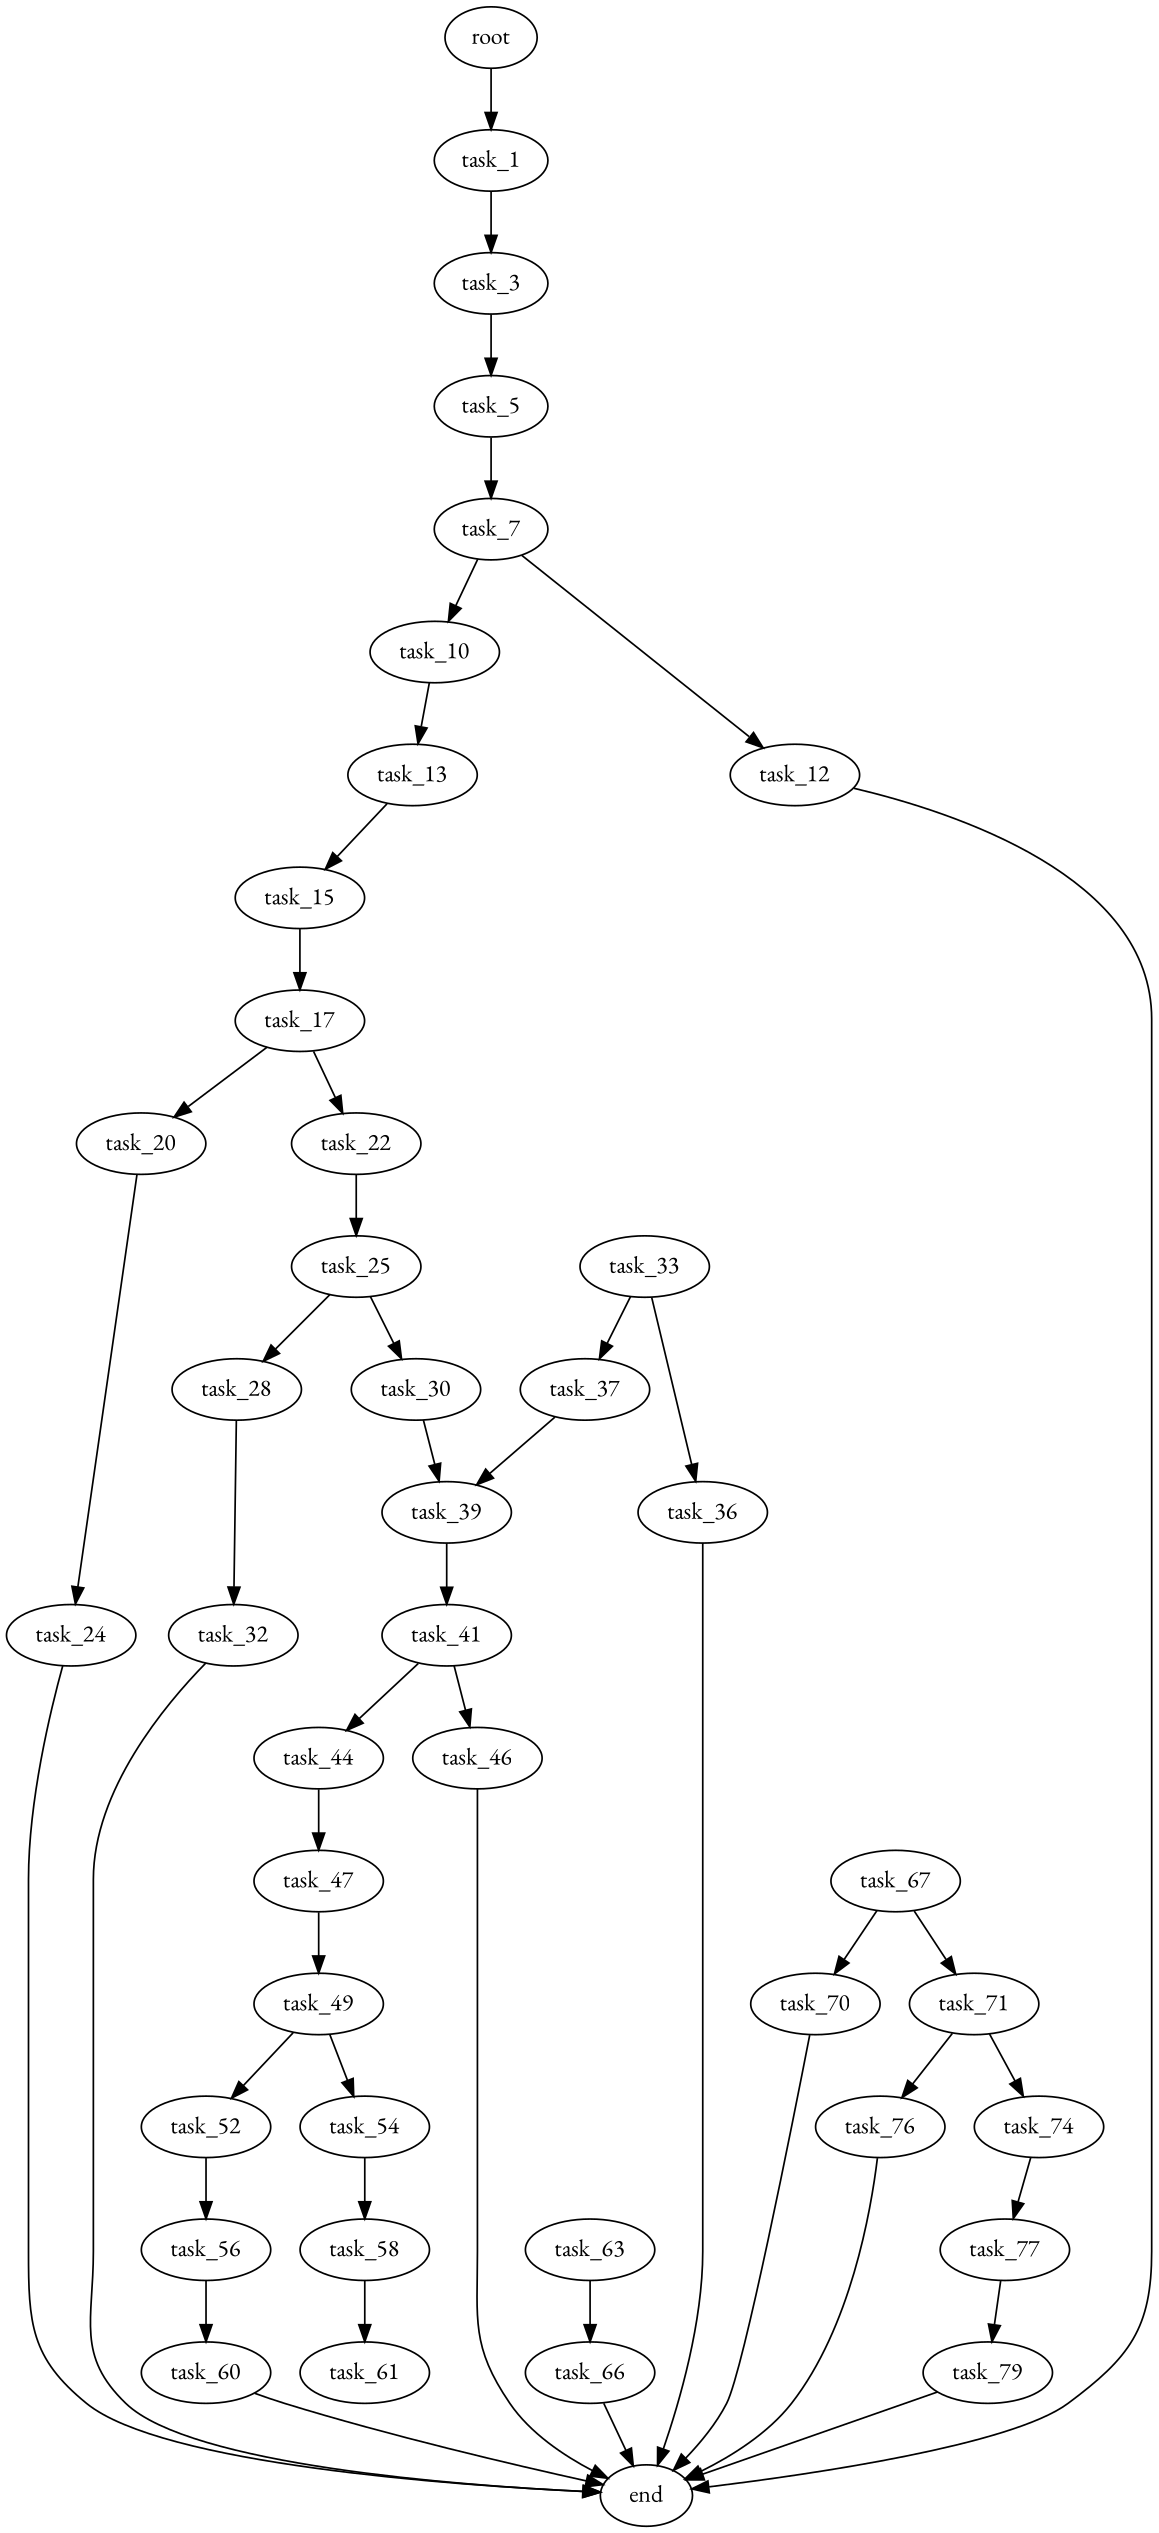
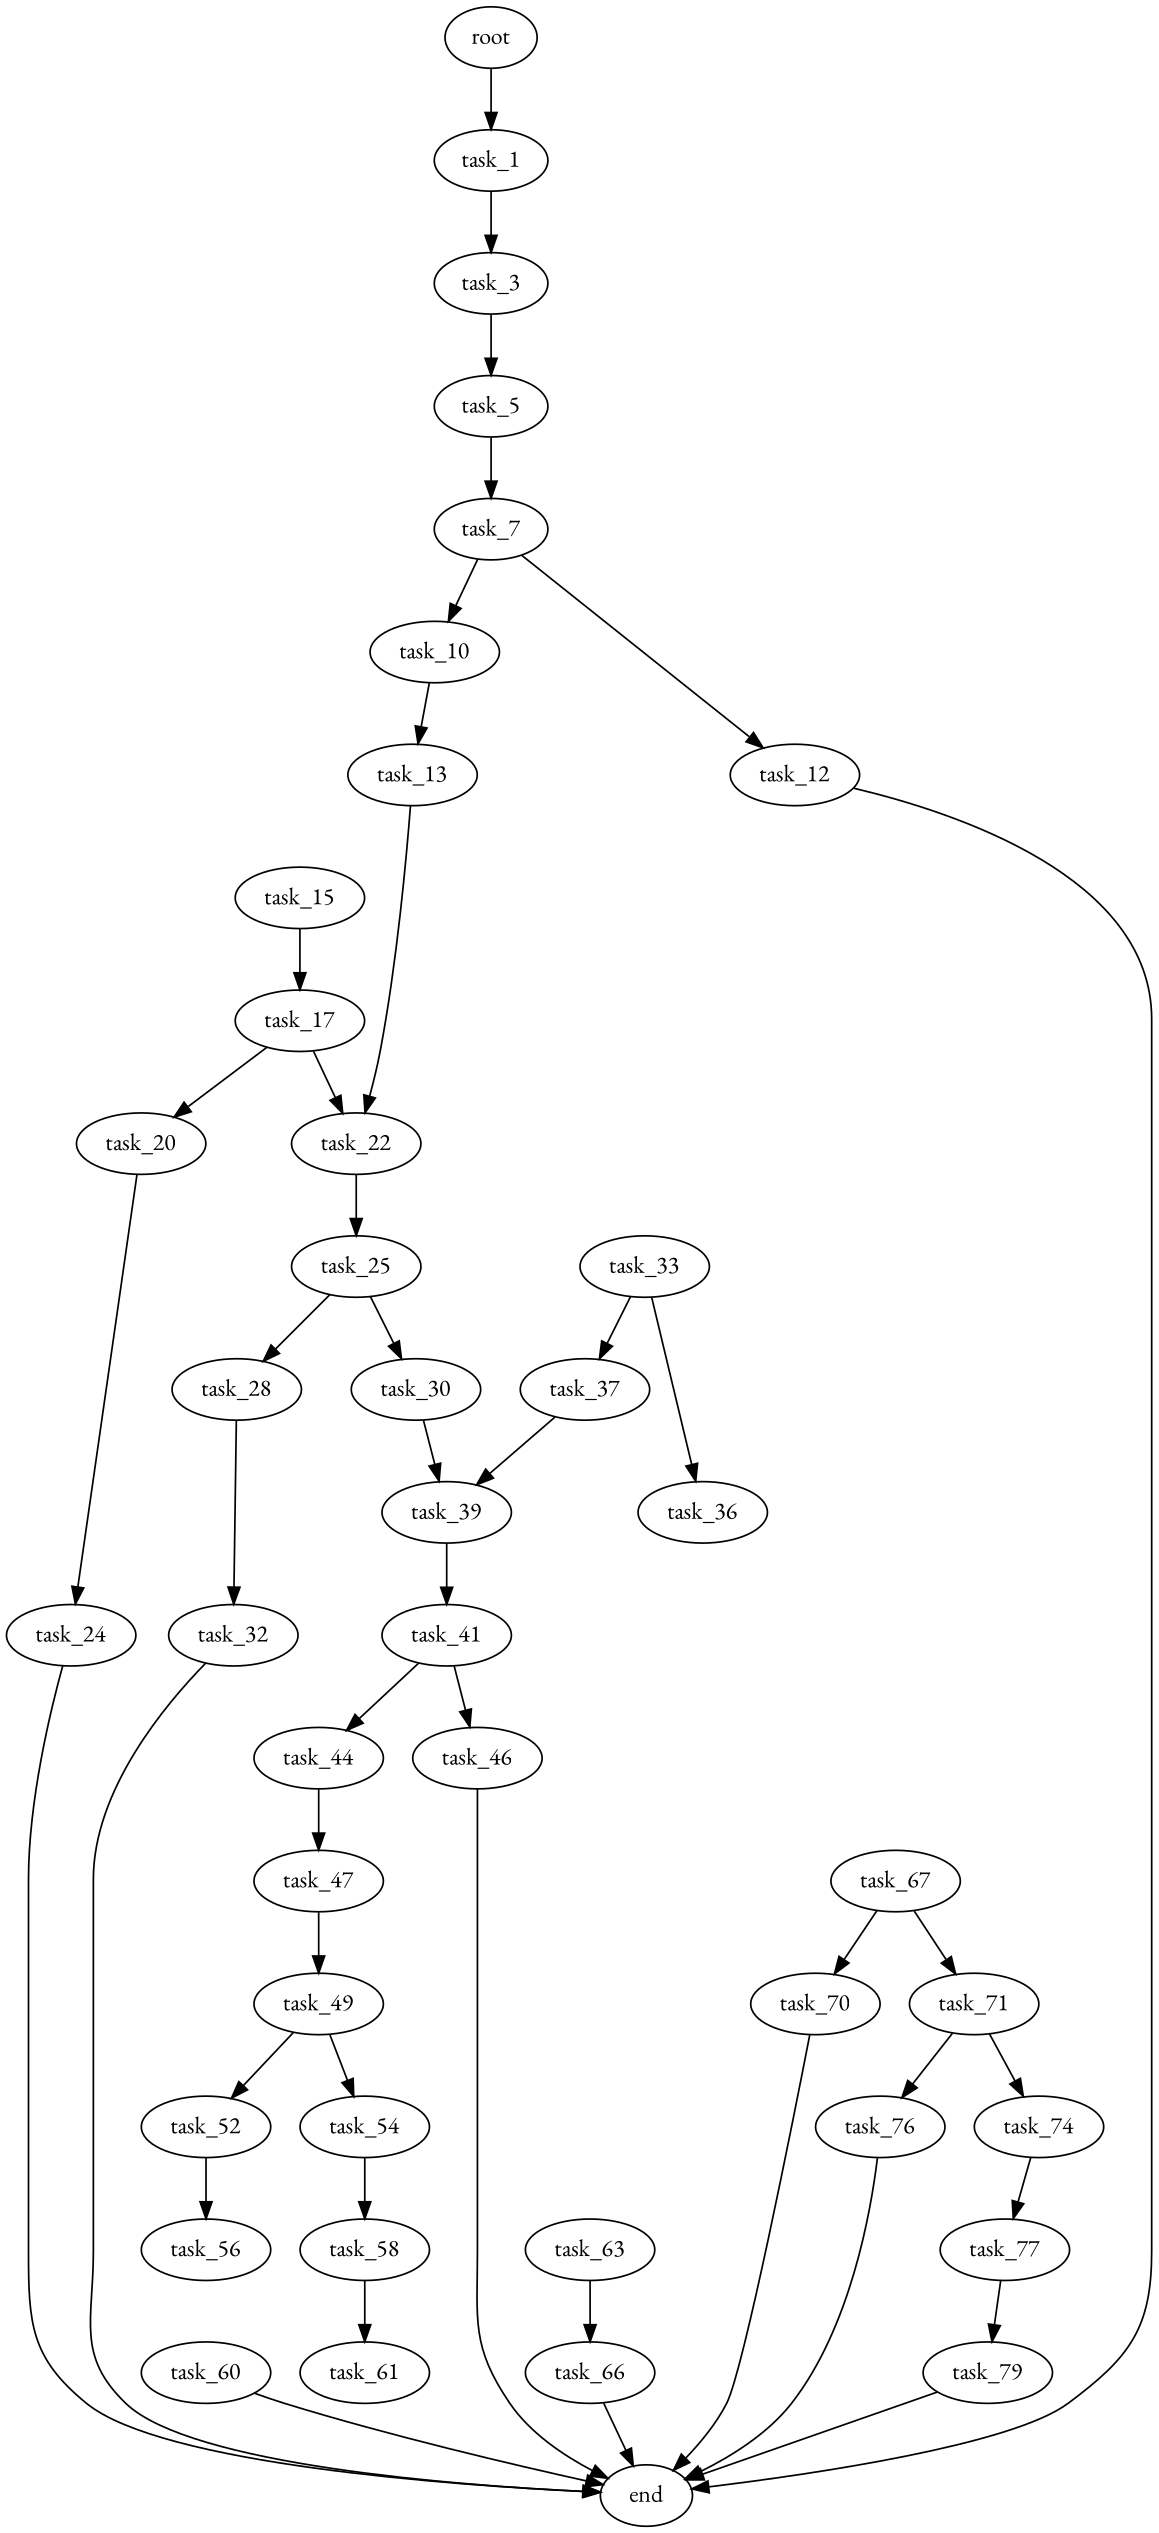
  digraph {
    fontname="EB Garamond"
    node [fontname="EB Garamond"]
    edge [fontname="EB Garamond"]
    root
    task_1
    task_3
    task_5
    task_7
    task_10
    task_12
    task_13
    end
    task_15
    task_17
    task_20
    task_22
    task_24
    task_25
    task_28
    task_30
    task_32
    task_39
    task_33
    task_36
    task_37
    task_41
    task_44
    task_46
    task_47
    task_49
    task_52
    task_54
    task_56
    task_58
    task_60
    task_61
    task_63
    task_66
    task_67
    task_70
    task_71
    task_74
    task_76
    task_77
    task_79
    root -> task_1
    task_1 -> task_3
    task_3 -> task_5
    task_5 -> task_7
    task_7 -> task_10
    task_7 -> task_12
    task_10 -> task_13
    task_12 -> end
-   task_13 -> task_15
+   task_13 -> task_22
    task_15 -> task_17
    task_17 -> task_20
    task_17 -> task_22
    task_20 -> task_24
    task_22 -> task_25
    task_24 -> end
    task_25 -> task_28
    task_25 -> task_30
    task_28 -> task_32
    task_30 -> task_39
    task_32 -> end
    task_39 -> task_41
    task_33 -> task_36
    task_33 -> task_37
-   task_36 -> end
    task_37 -> task_39
    task_41 -> task_44
    task_41 -> task_46
    task_44 -> task_47
    task_46 -> end
    task_47 -> task_49
    task_49 -> task_52
    task_49 -> task_54
    task_52 -> task_56
    task_54 -> task_58
-   task_56 -> task_60
    task_58 -> task_61
    task_60 -> end
    task_63 -> task_66
    task_66 -> end
    task_67 -> task_70
    task_67 -> task_71
    task_70 -> end
    task_71 -> task_74
    task_71 -> task_76
    task_74 -> task_77
    task_76 -> end
    task_77 -> task_79
    task_79 -> end
  }
